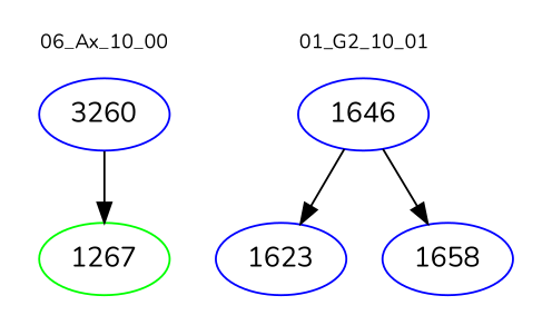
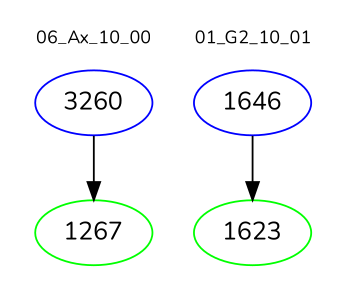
  digraph {
    fontname=Nunito
    node [color=blue fontname=Nunito]
    edge [color=black fontname=Nunito]
    n1 [label=3260]
    n2 [color=green label=1267]
    n3 [label=1646]
-   n4 [label=1623]
-   n5 [label=1658]
+   n4 [color=green label=1623]
    subgraph cluster_1 {
      color=white
      fontsize=10
      label="06_Ax_10_00"
      n1
      n2
    }
    subgraph cluster_2 {
      color=white
      fontsize=10
      label="01_G2_10_01"
      n3
      n4
-     n5
    }
    n1 -> n2
    n3 -> n4
-   n3 -> n5
  }
